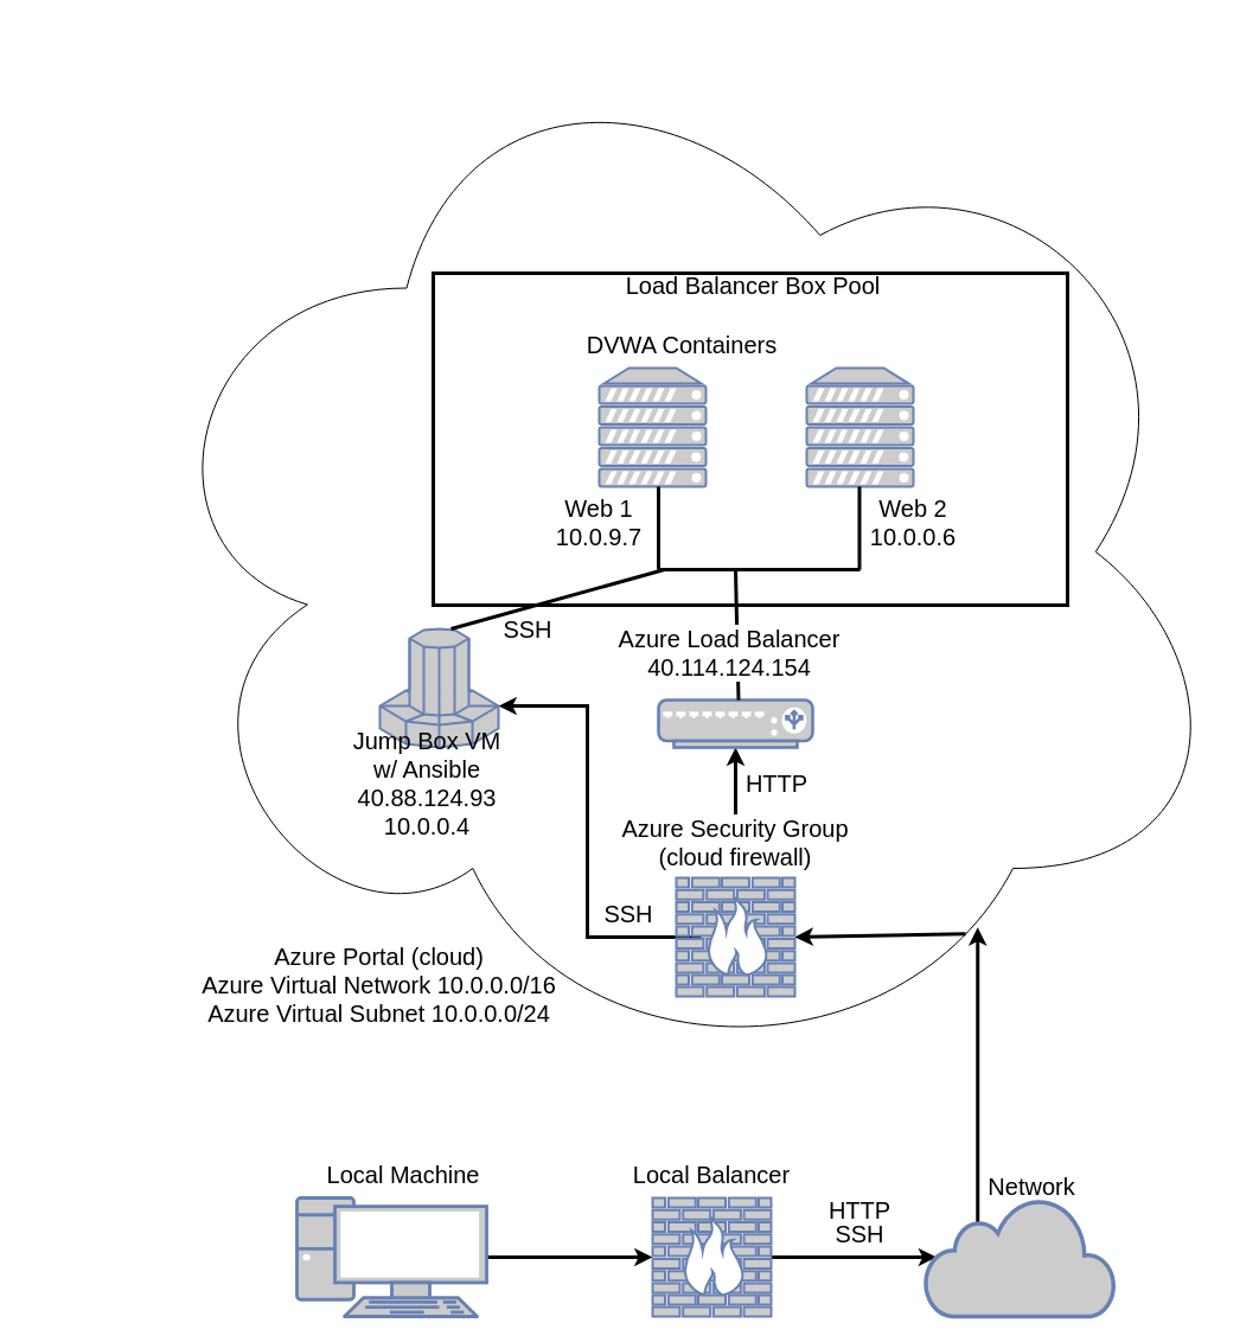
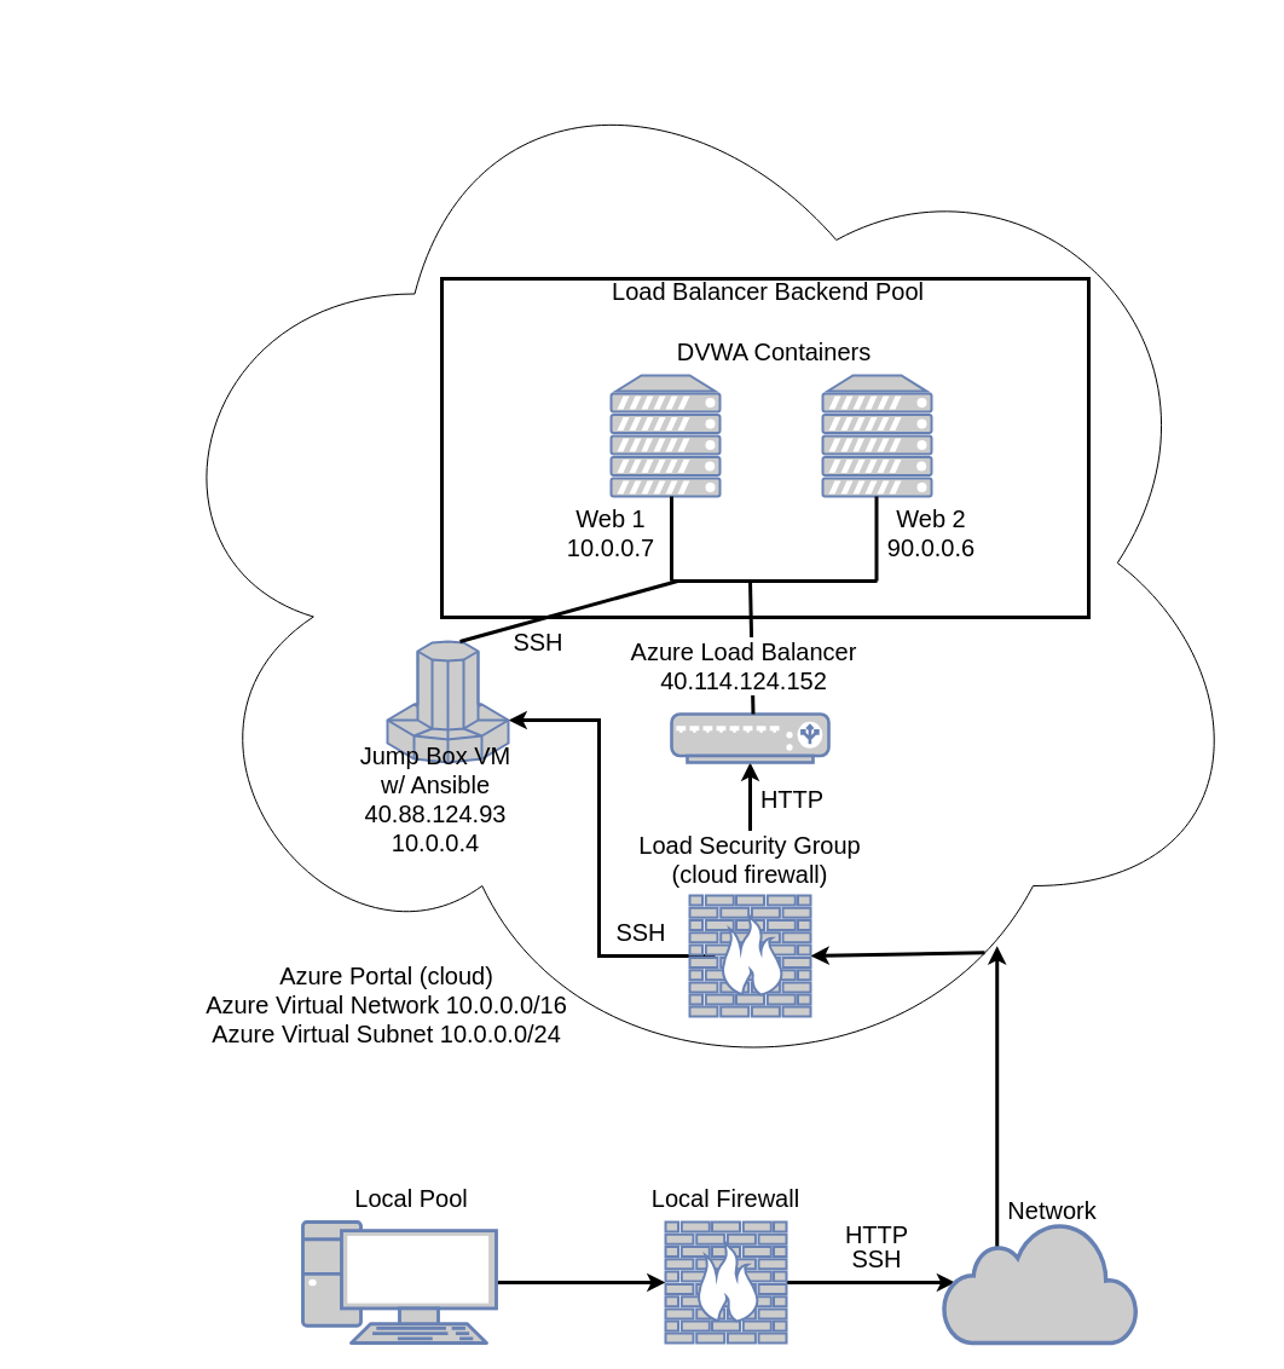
  <mxCell id="0" />
  <mxCell id="1" parent="0" />
  <mxCell id="2" value="" style="ellipse;shape=cloud;whiteSpace=wrap;html=1;" vertex="1" parent="1"><mxGeometry x="110" y="20" width="930" height="890" as="geometry" /></mxCell>
  <mxCell id="3" value="" style="rounded=0;whiteSpace=wrap;html=1;labelBackgroundColor=#ffffff;strokeWidth=3;" vertex="1" parent="1"><mxGeometry x="365" y="230" width="535" height="280" as="geometry" /></mxCell>
  <mxCell id="4" style="edgeStyle=orthogonalEdgeStyle;rounded=0;orthogonalLoop=1;jettySize=auto;html=1;entryX=0;entryY=0.5;entryDx=0;entryDy=0;entryPerimeter=0;strokeWidth=3;" edge="1" parent="1" source="5" target="8"><mxGeometry relative="1" as="geometry" /></mxCell>
  <mxCell id="5" value="" style="fontColor=#0066CC;verticalAlign=top;verticalLabelPosition=bottom;labelPosition=center;align=center;html=1;outlineConnect=0;fillColor=#CCCCCC;strokeColor=#6881B3;gradientColor=none;gradientDirection=north;strokeWidth=2;shape=mxgraph.networks.pc;" vertex="1" parent="1"><mxGeometry x="250" y="1010" width="160" height="100" as="geometry" /></mxCell>
- <mxCell id="6" value="&lt;font style=&quot;font-size: 20px&quot;&gt;Local Machine&lt;/font&gt;" style="text;html=1;strokeColor=none;fillColor=none;align=center;verticalAlign=middle;whiteSpace=wrap;rounded=0;" vertex="1" parent="1"><mxGeometry x="260" y="980" width="160" height="20" as="geometry" /></mxCell>
+ <mxCell id="6" value="&lt;font style=&quot;font-size: 20px&quot;&gt;Local Pool&lt;/font&gt;" style="text;html=1;strokeColor=none;fillColor=none;align=center;verticalAlign=middle;whiteSpace=wrap;rounded=0;" vertex="1" parent="1"><mxGeometry x="260" y="980" width="160" height="20" as="geometry" /></mxCell>
  <mxCell id="7" style="edgeStyle=orthogonalEdgeStyle;rounded=0;orthogonalLoop=1;jettySize=auto;html=1;entryX=0.06;entryY=0.5;entryDx=0;entryDy=0;entryPerimeter=0;strokeWidth=3;" edge="1" parent="1" source="8" target="11"><mxGeometry relative="1" as="geometry" /></mxCell>
  <mxCell id="8" value="" style="fontColor=#0066CC;verticalAlign=top;verticalLabelPosition=bottom;labelPosition=center;align=center;html=1;outlineConnect=0;fillColor=#CCCCCC;strokeColor=#6881B3;gradientColor=none;gradientDirection=north;strokeWidth=2;shape=mxgraph.networks.firewall;" vertex="1" parent="1"><mxGeometry x="550" y="1010" width="100" height="100" as="geometry" /></mxCell>
- <mxCell id="9" value="&lt;font style=&quot;font-size: 20px&quot;&gt;Local Balancer&lt;/font&gt;" style="text;html=1;strokeColor=none;fillColor=none;align=center;verticalAlign=middle;whiteSpace=wrap;rounded=0;" vertex="1" parent="1"><mxGeometry x="520" y="980" width="160" height="20" as="geometry" /></mxCell>
+ <mxCell id="9" value="&lt;font style=&quot;font-size: 20px&quot;&gt;Local Firewall&lt;/font&gt;" style="text;html=1;strokeColor=none;fillColor=none;align=center;verticalAlign=middle;whiteSpace=wrap;rounded=0;" vertex="1" parent="1"><mxGeometry x="520" y="980" width="160" height="20" as="geometry" /></mxCell>
  <mxCell id="10" style="edgeStyle=orthogonalEdgeStyle;rounded=0;orthogonalLoop=1;jettySize=auto;html=1;entryX=0.768;entryY=0.856;entryDx=0;entryDy=0;entryPerimeter=0;strokeWidth=3;sourcePerimeterSpacing=-21;targetPerimeterSpacing=5;" edge="1" parent="1" source="11" target="2"><mxGeometry relative="1" as="geometry"><Array as="points"><mxPoint x="824" y="782" /><mxPoint x="824" y="782" /></Array></mxGeometry></mxCell>
  <mxCell id="11" value="" style="html=1;outlineConnect=0;fillColor=#CCCCCC;strokeColor=#6881B3;gradientColor=none;gradientDirection=north;strokeWidth=2;shape=mxgraph.networks.cloud;fontColor=#ffffff;" vertex="1" parent="1"><mxGeometry x="780" y="1010" width="160" height="100" as="geometry" /></mxCell>
  <mxCell id="12" value="&lt;font style=&quot;font-size: 20px&quot;&gt;Network&lt;/font&gt;" style="text;html=1;strokeColor=none;fillColor=none;align=center;verticalAlign=middle;whiteSpace=wrap;rounded=0;" vertex="1" parent="1"><mxGeometry x="790" y="990" width="160" height="20" as="geometry" /></mxCell>
  <mxCell id="13" value="&lt;font style=&quot;font-size: 20px&quot;&gt;Azure Portal (cloud)&lt;br&gt;Azure Virtual Network 10.0.0.0/16&lt;br&gt;Azure Virtual Subnet 10.0.0.0/24&lt;br&gt;&lt;/font&gt;" style="text;html=1;strokeColor=none;fillColor=none;align=center;verticalAlign=middle;whiteSpace=wrap;rounded=0;" vertex="1" parent="1"><mxGeometry x="20" y="820" width="599" height="20" as="geometry" /></mxCell>
  <mxCell id="14" style="edgeStyle=orthogonalEdgeStyle;rounded=0;orthogonalLoop=1;jettySize=auto;html=1;entryX=1;entryY=0.65;entryDx=0;entryDy=0;entryPerimeter=0;sourcePerimeterSpacing=-21;targetPerimeterSpacing=5;strokeWidth=3;" edge="1" parent="1" source="15" target="18"><mxGeometry relative="1" as="geometry" /></mxCell>
  <mxCell id="15" value="" style="fontColor=#0066CC;verticalAlign=top;verticalLabelPosition=bottom;labelPosition=center;align=center;html=1;outlineConnect=0;fillColor=#CCCCCC;strokeColor=#6881B3;gradientColor=none;gradientDirection=north;strokeWidth=2;shape=mxgraph.networks.firewall;" vertex="1" parent="1"><mxGeometry x="570" y="740" width="100" height="100" as="geometry" /></mxCell>
  <mxCell id="16" style="edgeStyle=orthogonalEdgeStyle;rounded=0;orthogonalLoop=1;jettySize=auto;html=1;entryX=0.5;entryY=1;entryDx=0;entryDy=0;entryPerimeter=0;sourcePerimeterSpacing=-21;targetPerimeterSpacing=5;strokeWidth=3;" edge="1" parent="1" source="17" target="20"><mxGeometry relative="1" as="geometry" /></mxCell>
- <mxCell id="17" value="&lt;span style=&quot;font-size: 20px&quot;&gt;Azure Security Group&lt;br&gt;(cloud firewall)&lt;br&gt;&lt;/span&gt;" style="text;html=1;strokeColor=none;fillColor=none;align=center;verticalAlign=middle;whiteSpace=wrap;rounded=0;labelBackgroundColor=#ffffff;" vertex="1" parent="1"><mxGeometry x="505" y="700" width="230" height="20" as="geometry" /></mxCell>
+ <mxCell id="17" value="&lt;span style=&quot;font-size: 20px&quot;&gt;Load Security Group&lt;br&gt;(cloud firewall)&lt;br&gt;&lt;/span&gt;" style="text;html=1;strokeColor=none;fillColor=none;align=center;verticalAlign=middle;whiteSpace=wrap;rounded=0;labelBackgroundColor=#ffffff;" vertex="1" parent="1"><mxGeometry x="505" y="700" width="230" height="20" as="geometry" /></mxCell>
  <mxCell id="18" value="" style="fontColor=#0066CC;verticalAlign=top;verticalLabelPosition=bottom;labelPosition=center;align=center;html=1;outlineConnect=0;fillColor=#CCCCCC;strokeColor=#6881B3;gradientColor=none;gradientDirection=north;strokeWidth=2;shape=mxgraph.networks.supercomputer;" vertex="1" parent="1"><mxGeometry x="320" y="530" width="100" height="100" as="geometry" /></mxCell>
  <mxCell id="19" value="&lt;span style=&quot;font-size: 20px&quot;&gt;Jump Box VM&lt;br&gt;w/ Ansible&lt;br&gt;40.88.124.93&lt;br&gt;10.0.0.4&lt;br&gt;&lt;/span&gt;" style="text;html=1;strokeColor=none;fillColor=none;align=center;verticalAlign=middle;whiteSpace=wrap;rounded=0;" vertex="1" parent="1"><mxGeometry x="245" y="650" width="230" height="20" as="geometry" /></mxCell>
  <mxCell id="20" value="" style="fontColor=#0066CC;verticalAlign=top;verticalLabelPosition=bottom;labelPosition=center;align=center;html=1;outlineConnect=0;fillColor=#CCCCCC;strokeColor=#6881B3;gradientColor=none;gradientDirection=north;strokeWidth=2;shape=mxgraph.networks.load_balancer;" vertex="1" parent="1"><mxGeometry x="555" y="590" width="130" height="40" as="geometry" /></mxCell>
  <mxCell id="21" value="" style="endArrow=classic;html=1;sourcePerimeterSpacing=-21;targetPerimeterSpacing=5;strokeWidth=3;entryX=1;entryY=0.5;entryDx=0;entryDy=0;entryPerimeter=0;exitX=0.757;exitY=0.862;exitDx=0;exitDy=0;exitPerimeter=0;" edge="1" parent="1" source="2" target="15"><mxGeometry width="50" height="50" relative="1" as="geometry"><mxPoint x="710" y="810" as="sourcePoint" /><mxPoint x="760" y="760" as="targetPoint" /></mxGeometry></mxCell>
- <mxCell id="22" value="&lt;span style=&quot;font-size: 20px&quot;&gt;Load Balancer Box Pool&lt;br&gt;&lt;/span&gt;" style="text;html=1;strokeColor=none;fillColor=none;align=center;verticalAlign=middle;whiteSpace=wrap;rounded=0;" vertex="1" parent="1"><mxGeometry x="500" y="230" width="270" height="20" as="geometry" /></mxCell>
+ <mxCell id="22" value="&lt;span style=&quot;font-size: 20px&quot;&gt;Load Balancer Backend Pool&lt;br&gt;&lt;/span&gt;" style="text;html=1;strokeColor=none;fillColor=none;align=center;verticalAlign=middle;whiteSpace=wrap;rounded=0;" vertex="1" parent="1"><mxGeometry x="500" y="230" width="270" height="20" as="geometry" /></mxCell>
  <mxCell id="23" value="" style="fontColor=#0066CC;verticalAlign=top;verticalLabelPosition=bottom;labelPosition=center;align=center;html=1;outlineConnect=0;fillColor=#CCCCCC;strokeColor=#6881B3;gradientColor=none;gradientDirection=north;strokeWidth=2;shape=mxgraph.networks.server;labelBackgroundColor=#ffffff;" vertex="1" parent="1"><mxGeometry x="505" y="310" width="90" height="100" as="geometry" /></mxCell>
  <mxCell id="24" value="" style="fontColor=#0066CC;verticalAlign=top;verticalLabelPosition=bottom;labelPosition=center;align=center;html=1;outlineConnect=0;fillColor=#CCCCCC;strokeColor=#6881B3;gradientColor=none;gradientDirection=north;strokeWidth=2;shape=mxgraph.networks.server;labelBackgroundColor=#ffffff;" vertex="1" parent="1"><mxGeometry x="680" y="310" width="90" height="100" as="geometry" /></mxCell>
- <mxCell id="25" value="&lt;span style=&quot;font-size: 20px&quot;&gt;DVWA Containers&lt;br&gt;&lt;/span&gt;" style="text;html=1;strokeColor=none;fillColor=none;align=center;verticalAlign=middle;whiteSpace=wrap;rounded=0;" vertex="1" parent="1"><mxGeometry x="440" y="280" width="270" height="20" as="geometry" /></mxCell>
+ <mxCell id="25" value="&lt;span style=&quot;font-size: 20px&quot;&gt;DVWA Containers&lt;br&gt;&lt;/span&gt;" style="text;html=1;strokeColor=none;fillColor=none;align=center;verticalAlign=middle;whiteSpace=wrap;rounded=0;" vertex="1" parent="1"><mxGeometry x="505" y="280" width="270" height="20" as="geometry" /></mxCell>
  <mxCell id="26" value="&lt;font style=&quot;font-size: 20px&quot;&gt;SSH&lt;/font&gt;" style="text;html=1;strokeColor=none;fillColor=none;align=center;verticalAlign=middle;whiteSpace=wrap;rounded=0;" vertex="1" parent="1"><mxGeometry x="450" y="760" width="160" height="20" as="geometry" /></mxCell>
  <mxCell id="27" value="&lt;font style=&quot;font-size: 20px&quot;&gt;SSH&lt;/font&gt;" style="text;html=1;strokeColor=none;fillColor=none;align=center;verticalAlign=middle;whiteSpace=wrap;rounded=0;" vertex="1" parent="1"><mxGeometry x="645" y="1030" width="160" height="20" as="geometry" /></mxCell>
  <mxCell id="28" value="&lt;font style=&quot;font-size: 20px&quot;&gt;HTTP&lt;/font&gt;" style="text;html=1;strokeColor=none;fillColor=none;align=center;verticalAlign=middle;whiteSpace=wrap;rounded=0;" vertex="1" parent="1"><mxGeometry x="645" y="1010" width="160" height="20" as="geometry" /></mxCell>
  <mxCell id="29" value="&lt;font style=&quot;font-size: 20px&quot;&gt;HTTP&lt;/font&gt;" style="text;html=1;strokeColor=none;fillColor=none;align=center;verticalAlign=middle;whiteSpace=wrap;rounded=0;" vertex="1" parent="1"><mxGeometry x="630" y="650" width="50" height="20" as="geometry" /></mxCell>
  <mxCell id="30" value="" style="endArrow=none;html=1;sourcePerimeterSpacing=-21;targetPerimeterSpacing=5;strokeWidth=3;" edge="1" parent="1"><mxGeometry width="50" height="50" relative="1" as="geometry"><mxPoint x="555" y="480" as="sourcePoint" /><mxPoint x="555" y="410" as="targetPoint" /></mxGeometry></mxCell>
  <mxCell id="31" value="" style="endArrow=none;html=1;sourcePerimeterSpacing=-21;targetPerimeterSpacing=5;strokeWidth=3;" edge="1" parent="1"><mxGeometry width="50" height="50" relative="1" as="geometry"><mxPoint x="724.5" y="480" as="sourcePoint" /><mxPoint x="724.5" y="410" as="targetPoint" /></mxGeometry></mxCell>
  <mxCell id="32" value="" style="endArrow=none;html=1;sourcePerimeterSpacing=-21;targetPerimeterSpacing=5;strokeWidth=3;" edge="1" parent="1"><mxGeometry width="50" height="50" relative="1" as="geometry"><mxPoint x="555" y="480" as="sourcePoint" /><mxPoint x="725" y="480" as="targetPoint" /></mxGeometry></mxCell>
  <mxCell id="33" value="" style="endArrow=none;html=1;sourcePerimeterSpacing=-21;targetPerimeterSpacing=5;strokeWidth=3;" edge="1" parent="1"><mxGeometry width="50" height="50" relative="1" as="geometry"><mxPoint x="380" y="530" as="sourcePoint" /><mxPoint x="560" y="480" as="targetPoint" /></mxGeometry></mxCell>
  <mxCell id="34" value="" style="endArrow=none;html=1;sourcePerimeterSpacing=-21;targetPerimeterSpacing=5;strokeWidth=3;jumpStyle=none;" edge="1" parent="1"><mxGeometry width="50" height="50" relative="1" as="geometry"><mxPoint x="622.5" y="590" as="sourcePoint" /><mxPoint x="620" y="480" as="targetPoint" /></mxGeometry></mxCell>
- <mxCell id="35" value="&lt;span style=&quot;font-size: 20px&quot;&gt;Azure Load Balancer&lt;br&gt;40.114.124.154&lt;br&gt;&lt;/span&gt;" style="text;html=1;strokeColor=none;fillColor=none;align=center;verticalAlign=middle;whiteSpace=wrap;rounded=0;labelBackgroundColor=#ffffff;" vertex="1" parent="1"><mxGeometry x="500" y="540" width="230" height="20" as="geometry" /></mxCell>
+ <mxCell id="35" value="&lt;span style=&quot;font-size: 20px&quot;&gt;Azure Load Balancer&lt;br&gt;40.114.124.152&lt;br&gt;&lt;/span&gt;" style="text;html=1;strokeColor=none;fillColor=none;align=center;verticalAlign=middle;whiteSpace=wrap;rounded=0;labelBackgroundColor=#ffffff;" vertex="1" parent="1"><mxGeometry x="500" y="540" width="230" height="20" as="geometry" /></mxCell>
  <mxCell id="36" value="&lt;font style=&quot;font-size: 20px&quot;&gt;SSH&lt;/font&gt;" style="text;html=1;strokeColor=none;fillColor=none;align=center;verticalAlign=middle;whiteSpace=wrap;rounded=0;" vertex="1" parent="1"><mxGeometry x="365" y="520" width="160" height="20" as="geometry" /></mxCell>
- <mxCell id="37" value="&lt;font style=&quot;font-size: 20px&quot;&gt;Web 1&lt;br&gt;10.0.9.7&lt;br&gt;&lt;/font&gt;" style="text;html=1;strokeColor=none;fillColor=none;align=center;verticalAlign=middle;whiteSpace=wrap;rounded=0;" vertex="1" parent="1"><mxGeometry x="425" y="430" width="160" height="20" as="geometry" /></mxCell>
- <mxCell id="38" value="&lt;font style=&quot;font-size: 20px&quot;&gt;Web 2&lt;br&gt;10.0.0.6&lt;br&gt;&lt;/font&gt;" style="text;html=1;strokeColor=none;fillColor=none;align=center;verticalAlign=middle;whiteSpace=wrap;rounded=0;" vertex="1" parent="1"><mxGeometry x="690" y="430" width="160" height="20" as="geometry" /></mxCell>
+ <mxCell id="37" value="&lt;font style=&quot;font-size: 20px&quot;&gt;Web 1&lt;br&gt;10.0.0.7&lt;br&gt;&lt;/font&gt;" style="text;html=1;strokeColor=none;fillColor=none;align=center;verticalAlign=middle;whiteSpace=wrap;rounded=0;" vertex="1" parent="1"><mxGeometry x="425" y="430" width="160" height="20" as="geometry" /></mxCell>
+ <mxCell id="38" value="&lt;font style=&quot;font-size: 20px&quot;&gt;Web 2&lt;br&gt;90.0.0.6&lt;br&gt;&lt;/font&gt;" style="text;html=1;strokeColor=none;fillColor=none;align=center;verticalAlign=middle;whiteSpace=wrap;rounded=0;" vertex="1" parent="1"><mxGeometry x="690" y="430" width="160" height="20" as="geometry" /></mxCell>
